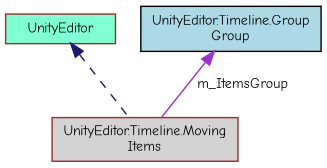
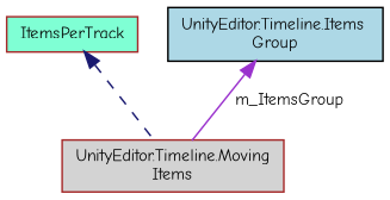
  digraph {
    fontname="Comic Neue"
    node [color=brown fontname="Comic Neue" fontsize=10 shape=record style=filled]
    edge [dir=back fontname="Comic Neue" fontsize=10 labelfontname=Helvetica labelfontsize=10]
    n1 [fillcolor=lightgrey fontcolor=black height=0.2 label="UnityEditor.Timeline.Moving\lItems" width=0.4]
-   n2 [fillcolor=aquamarine height=0.2 label=UnityEditor width=0.4]
-   n3 [color=black fillcolor=lightblue height=0.2 label="UnityEditor.Timeline.Group\lGroup" width=0.4]
+   n2 [fillcolor=aquamarine height=0.2 label=ItemsPerTrack width=0.4]
+   n3 [color=black fillcolor=lightblue height=0.2 label="UnityEditor.Timeline.Items\lGroup" width=0.4]
    n2 -> n1 [color=midnightblue style=dashed]
    n3 -> n1 [color=darkorchid3 label=" m_ItemsGroup" style=solid]
  }
